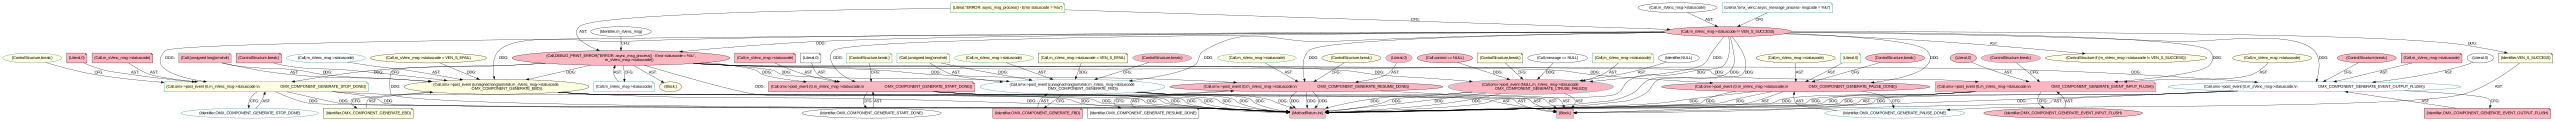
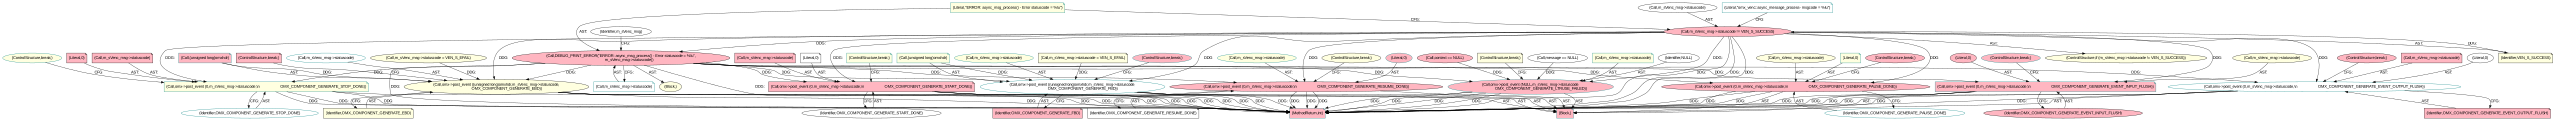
  digraph {
    fontname="Liberation Sans"
    node [color=black fillcolor=lightpink fontname="Liberation Sans" shape=ellipse style=filled]
    edge [fontname="Liberation Sans"]
    n1 [label="(Call,m_sVenc_msg->statuscode != VEN_S_SUCCESS)"]
    n2 [label="(Call,DEBUG_PRINT_ERROR(\"ERROR: async_msg_process() - Error statuscode = %lu\",\n                m_sVenc_msg->statuscode))"]
    n3 [label="(Call,omx->post_event (0,m_sVenc_msg->statuscode,\\n                    OMX_COMPONENT_GENERATE_START_DONE))" shape=note]
    n4 [color=teal fillcolor=lightyellow label="(Call,omx->post_event (0,m_sVenc_msg->statuscode,\\n                    OMX_COMPONENT_GENERATE_STOP_DONE))" shape=note]
    n5 [label="(Call,omx->post_event (0,m_sVenc_msg->statuscode,\\n                    OMX_COMPONENT_GENERATE_RESUME_DONE))"]
    n6 [label="(Call,omx->post_event (0,m_sVenc_msg->statuscode,\\n                    OMX_COMPONENT_GENERATE_PAUSE_DONE))"]
    n7 [color=teal label="(Call,omx->post_event (0,m_sVenc_msg->statuscode,\\n                    OMX_COMPONENT_GENERATE_EVENT_INPUT_FLUSH))" shape=note]
    n8 [color=teal fillcolor=white label="(Call,omx->post_event (0,m_sVenc_msg->statuscode,\\n                    OMX_COMPONENT_GENERATE_EVENT_OUTPUT_FLUSH))"]
    n9 [fillcolor=lightyellow label="(Call,omx->post_event ((unsigned long)omxhdr,m_sVenc_msg->statuscode,\n                    OMX_COMPONENT_GENERATE_EBD))"]
    n10 [color=teal fillcolor=white label="(Call,omx->post_event ((unsigned long)omxhdr,m_sVenc_msg->statuscode,\n                    OMX_COMPONENT_GENERATE_FBD))"]
    n11 [color=teal label="(Call,omx->post_event (NULL,m_sVenc_msg->statuscode,\n                    OMX_COMPONENT_GENERATE_LTRUSE_FAILED))"]
    n12 [fillcolor=lightyellow label="(Identifier,VEN_S_SUCCESS)" shape=note]
    n13 [fillcolor=lightyellow label="(ControlStructure,if (m_sVenc_msg->statuscode != VEN_S_SUCCESS))"]
    n14 [color=teal label="(MethodReturn,int)" shape=note]
    n15 [color=teal fillcolor=white label="(Call,m_sVenc_msg->statuscode)" shape=note]
    n16 [fillcolor=lightyellow label="(Block,)"]
    n17 [fillcolor=white label="(Identifier,OMX_COMPONENT_GENERATE_START_DONE)"]
    n18 [color=teal label="(Block,)" shape=note]
    n19 [color=teal fillcolor=white label="(Identifier,OMX_COMPONENT_GENERATE_STOP_DONE)"]
    n20 [fillcolor=white label="(Identifier,OMX_COMPONENT_GENERATE_RESUME_DONE)" shape=note]
    n21 [color=teal fillcolor=white label="(Identifier,OMX_COMPONENT_GENERATE_PAUSE_DONE)"]
    n22 [label="(Identifier,OMX_COMPONENT_GENERATE_EVENT_INPUT_FLUSH)"]
    n23 [label="(Identifier,OMX_COMPONENT_GENERATE_EVENT_OUTPUT_FLUSH)" shape=note]
    n24 [fillcolor=lightyellow label="(Identifier,OMX_COMPONENT_GENERATE_EBD)" shape=note]
    n25 [label="(Identifier,OMX_COMPONENT_GENERATE_FBD)" shape=note]
    n26 [label="(ControlStructure,break;)"]
    n27 [fillcolor=lightyellow label="(Call,m_sVenc_msg->statuscode)"]
    n28 [color=teal fillcolor=lightyellow label="(ControlStructure,break;)"]
    n29 [color=teal label="(Call,(unsigned long)omxhdr)" shape=note]
    n30 [label="(Call,m_sVenc_msg->statuscode)" shape=note]
    n31 [color=teal fillcolor=white label="(Literal,\"omx_venc::async_message_process- msgcode = %lu\")" shape=note]
    n32 [fillcolor=lightyellow label="(ControlStructure,break;)"]
    n33 [color=teal fillcolor=lightyellow label="(ControlStructure,break;)" shape=note]
    n34 [label="(Call,context == NULL)"]
    n35 [color=teal fillcolor=lightyellow label="(Call,(unsigned long)omxhdr)" shape=note]
    n36 [color=teal label="(Literal,0)"]
    n37 [color=teal fillcolor=lightyellow label="(Literal,0)" shape=note]
    n38 [label="(ControlStructure,break;)" shape=note]
    n39 [fillcolor=lightyellow label="(ControlStructure,break;)" shape=note]
    n40 [fillcolor=lightyellow label="(Call,m_sVenc_msg->statuscode)"]
    n41 [label="(Literal,0)" shape=note]
    n42 [fillcolor=white label="(Literal,0)"]
    n43 [label="(Literal,0)"]
    n44 [color=teal fillcolor=lightyellow label="(Call,m_sVenc_msg->statuscode)"]
    n45 [fillcolor=lightyellow label="(Call,m_sVenc_msg->statuscode = VEN_S_EFAIL)" shape=note]
    n46 [fillcolor=white label="(Call,message == NULL)"]
    n47 [color=teal fillcolor=lightyellow label="(Call,m_sVenc_msg->statuscode)" shape=note]
    n48 [color=teal fillcolor=white label="(Call,m_sVenc_msg->statuscode)"]
    n49 [color=teal fillcolor=lightyellow label="(Call,m_sVenc_msg->statuscode)"]
    n50 [label="(Call,m_sVenc_msg->statuscode)" shape=note]
    n51 [fillcolor=lightyellow label="(Call,m_sVenc_msg->statuscode = VEN_S_EFAIL)"]
    n52 [color=teal fillcolor=lightyellow label="(Literal,\"ERROR: async_msg_process() - Error statuscode = %lu\")" shape=note]
    n53 [fillcolor=white label="(Identifier,NULL)"]
    n54 [label="(Call,m_sVenc_msg->statuscode)" shape=note]
    n55 [label="(ControlStructure,break;)"]
    n56 [fillcolor=white label="(Call,m_sVenc_msg->statuscode)"]
    n57 [fillcolor=white label="(Identifier,m_sVenc_msg)"]
    n58 [fillcolor=white label="(Literal,0)" shape=note]
    n59 [color=teal label="(ControlStructure,break;)"]
    n60 [color=teal label="(ControlStructure,break;)"]
    n1 -> n2 [label="DDG: "]
    n1 -> n3 [label="DDG: "]
    n1 -> n4 [label="DDG: "]
    n1 -> n5 [label="DDG: "]
    n1 -> n6 [label="DDG: "]
    n1 -> n7 [label="DDG: "]
    n1 -> n8 [label="DDG: "]
    n1 -> n9 [label="DDG: "]
    n1 -> n10 [label="DDG: "]
    n1 -> n11 [label="DDG: "]
    n1 -> n12 [label="DDG: "]
    n1 -> n13 [label="AST: "]
    n1 -> n14 [label="DDG: "]
    n1 -> n14 [label="DDG: "]
    n1 -> n14 [label="DDG: "]
    n2 -> n3 [label="DDG: "]
    n2 -> n4 [label="DDG: "]
    n2 -> n5 [label="DDG: "]
    n2 -> n6 [label="DDG: "]
    n2 -> n7 [label="DDG: "]
    n2 -> n8 [label="DDG: "]
    n2 -> n9 [label="DDG: "]
    n2 -> n10 [label="DDG: "]
    n2 -> n11 [label="DDG: "]
    n2 -> n14 [label="DDG: "]
    n2 -> n14 [label="DDG: "]
    n2 -> n15 [label="CFG: "]
    n2 -> n16 [label="AST: "]
    n3 -> n14 [label="DDG: "]
    n3 -> n14 [label="DDG: "]
    n3 -> n14 [label="DDG: "]
    n3 -> n17 [label="CFG: "]
    n3 -> n18 [label="AST: "]
    n4 -> n14 [label="DDG: "]
    n4 -> n14 [label="DDG: "]
    n4 -> n14 [label="DDG: "]
    n4 -> n18 [label="AST: "]
    n4 -> n19 [label="CFG: "]
    n5 -> n14 [label="DDG: "]
    n5 -> n14 [label="DDG: "]
    n5 -> n14 [label="DDG: "]
    n5 -> n18 [label="AST: "]
    n5 -> n20 [label="CFG: "]
    n6 -> n14 [label="DDG: "]
    n6 -> n14 [label="DDG: "]
    n6 -> n14 [label="DDG: "]
    n6 -> n18 [label="AST: "]
    n6 -> n21 [label="CFG: "]
    n7 -> n14 [label="DDG: "]
    n7 -> n14 [label="DDG: "]
    n7 -> n14 [label="DDG: "]
    n7 -> n18 [label="AST: "]
    n7 -> n22 [label="CFG: "]
    n8 -> n14 [label="DDG: "]
    n8 -> n14 [label="DDG: "]
    n8 -> n14 [label="DDG: "]
    n8 -> n18 [label="AST: "]
    n8 -> n23 [label="CFG: "]
    n9 -> n14 [label="DDG: "]
    n9 -> n14 [label="DDG: "]
    n9 -> n14 [label="DDG: "]
    n9 -> n14 [label="DDG: "]
    n9 -> n18 [label="AST: "]
    n9 -> n24 [label="CFG: "]
    n10 -> n14 [label="DDG: "]
    n10 -> n14 [label="DDG: "]
    n10 -> n14 [label="DDG: "]
    n10 -> n14 [label="DDG: "]
    n10 -> n18 [label="AST: "]
    n10 -> n25 [label="CFG: "]
    n11 -> n14 [label="DDG: "]
    n11 -> n14 [label="DDG: "]
    n11 -> n14 [label="DDG: "]
    n11 -> n14 [label="DDG: "]
    n11 -> n18 [label="AST: "]
-   n12 -> n21 [label="AST: "]
+   n12 -> n1 [label="AST: "]
    n15 -> n2 [label="AST: "]
    n17 -> n3 [label="AST: "]
    n19 -> n4 [label="AST: "]
    n20 -> n5 [label="AST: "]
    n21 -> n6 [label="AST: "]
    n22 -> n7 [label="AST: "]
    n23 -> n8 [label="AST: "]
    n24 -> n9 [label="AST: "]
    n25 -> n10 [label="AST: "]
    n26 -> n8 [label="CFG: "]
    n27 -> n6 [label="AST: "]
    n28 -> n4 [label="CFG: "]
    n29 -> n9 [label="AST: "]
    n29 -> n9 [label="DDG: "]
    n30 -> n8 [label="AST: "]
    n31 -> n1 [label="CFG: "]
    n32 -> n5 [label="CFG: "]
    n33 -> n3 [label="CFG: "]
    n34 -> n11 [label="DDG: "]
    n35 -> n10 [label="AST: "]
    n35 -> n10 [label="DDG: "]
    n36 -> n5 [label="AST: "]
    n37 -> n6 [label="AST: "]
    n38 -> n9 [label="CFG: "]
    n39 -> n11 [label="CFG: "]
    n40 -> n7 [label="AST: "]
    n41 -> n4 [label="AST: "]
    n42 -> n8 [label="AST: "]
    n43 -> n7 [label="AST: "]
    n44 -> n10 [label="AST: "]
    n45 -> n10 [label="DDG: "]
    n46 -> n11 [label="DDG: "]
    n47 -> n11 [label="AST: "]
    n48 -> n9 [label="AST: "]
    n49 -> n5 [label="AST: "]
    n50 -> n3 [label="AST: "]
    n51 -> n9 [label="DDG: "]
    n52 -> n1 [label="CFG: "]
    n52 -> n2 [label="AST: "]
    n53 -> n11 [label="AST: "]
    n54 -> n4 [label="AST: "]
    n55 -> n6 [label="CFG: "]
    n56 -> n1 [label="AST: "]
    n57 -> n2 [label="CFG: "]
    n58 -> n3 [label="AST: "]
    n59 -> n7 [label="CFG: "]
    n60 -> n10 [label="CFG: "]
  }
